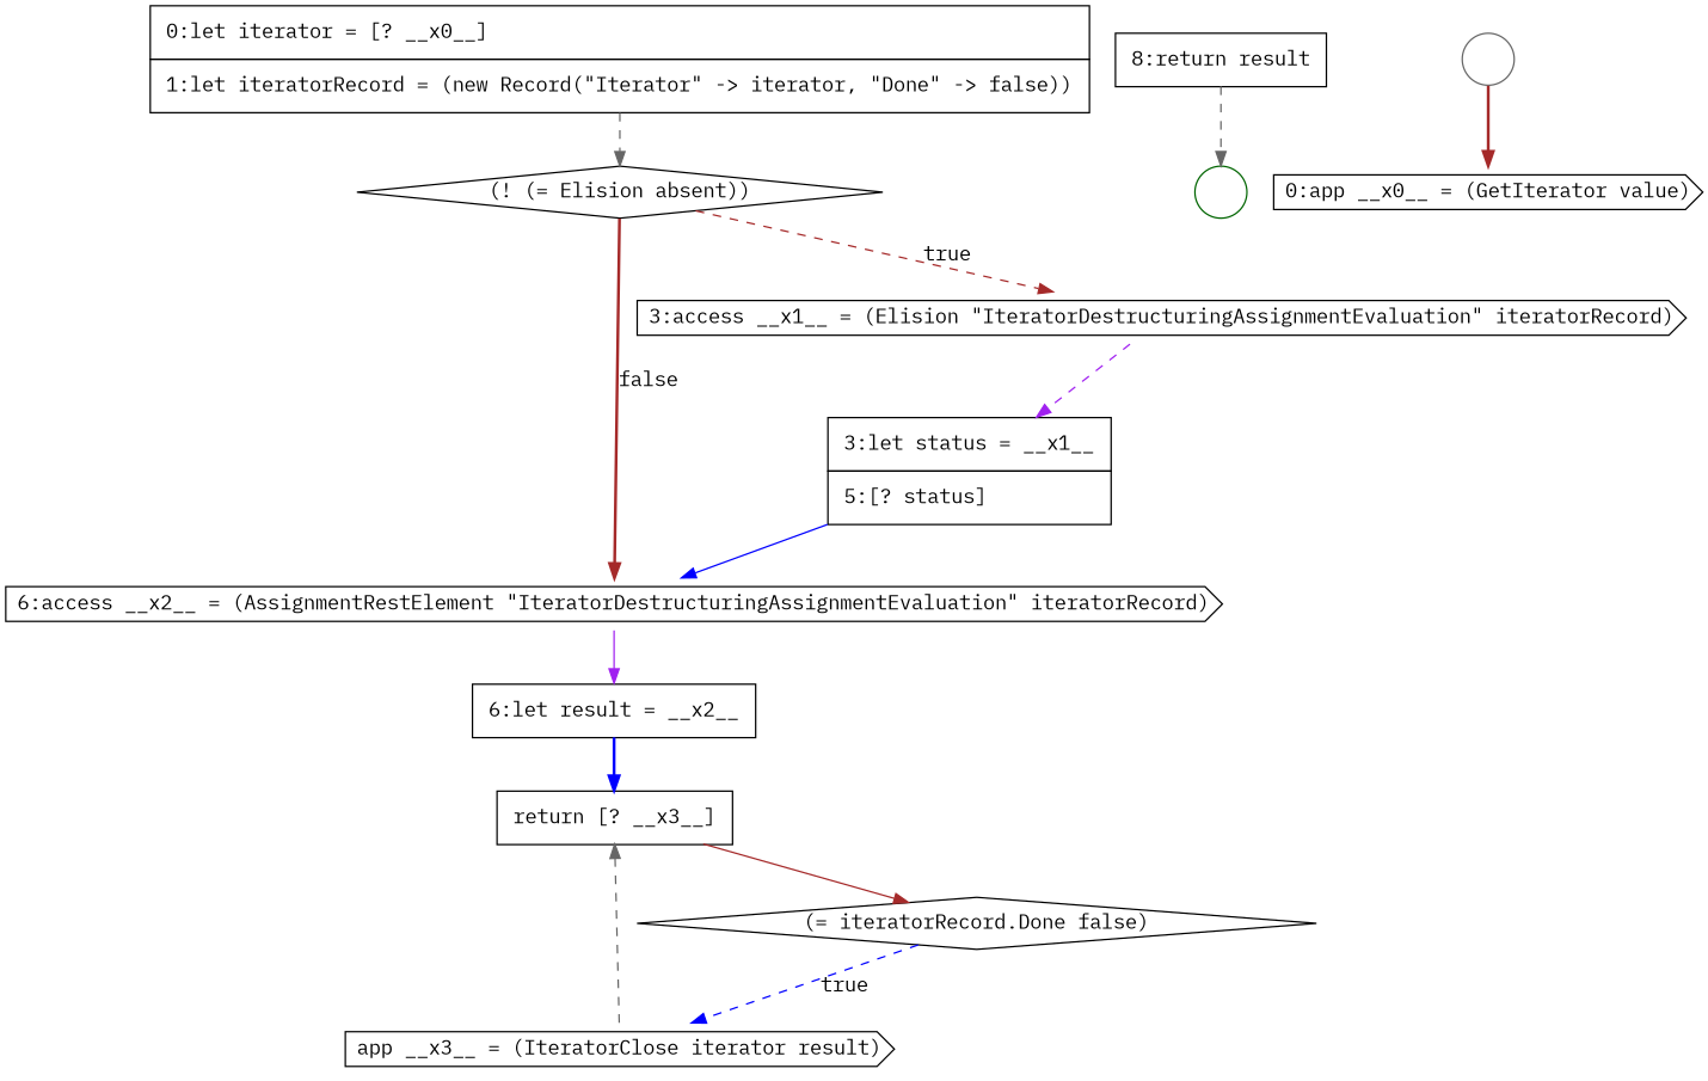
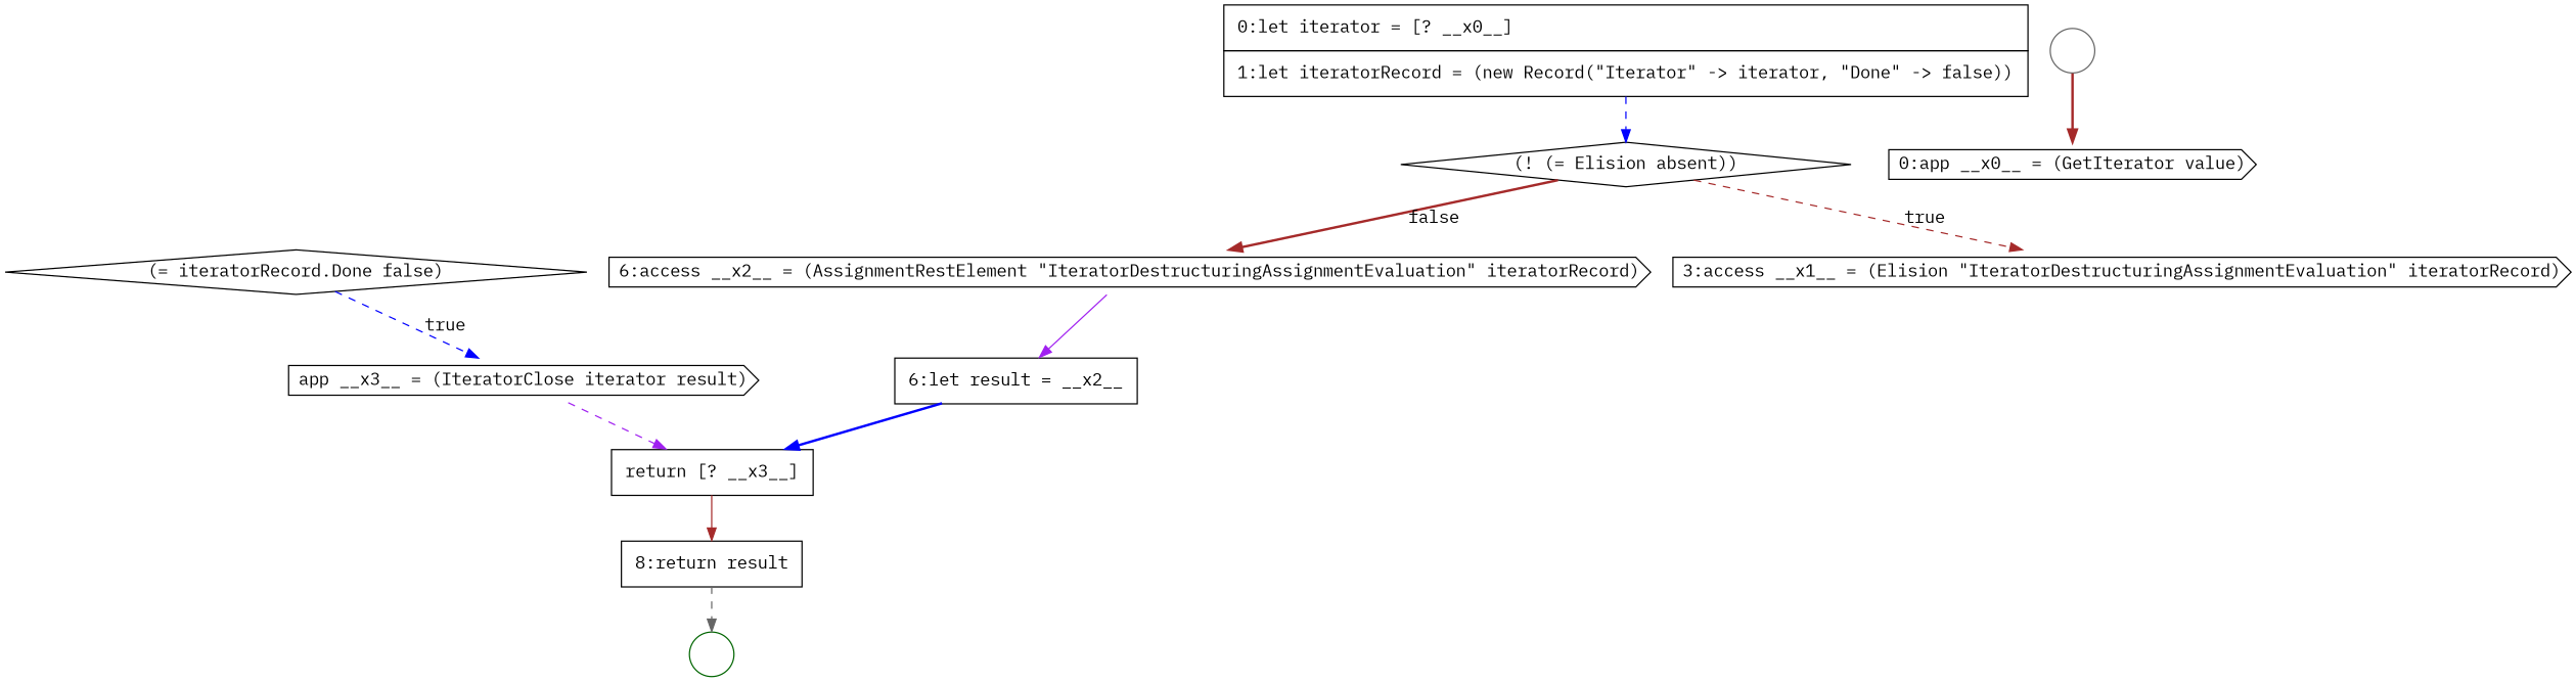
  digraph {
    fontname="IBM Plex Mono"
    node [color=black fillcolor=white fontname="IBM Plex Mono" shape=none style=filled]
    edge [color=brown fontname="IBM Plex Mono" style=dashed]
-   n1 [label=<<font color="black">     <table border="0" cellborder="1" cellspacing="0" cellpadding="10">       <tr><td align="left">3:let status = __x1__</td></tr>       <tr><td align="left">5:[? status]</td></tr>     </table>   </font>> margin=0]
    n2 [label=<<font color="black">6:access __x2__ = (AssignmentRestElement &quot;IteratorDestructuringAssignmentEvaluation&quot; iteratorRecord)</font>> shape=cds]
    n3 [label=<<font color="black">     <table border="0" cellborder="1" cellspacing="0" cellpadding="10">       <tr><td align="left">6:let result = __x2__</td></tr>     </table>   </font>> margin=0]
    n4 [label=<<font color="black">     <table border="0" cellborder="1" cellspacing="0" cellpadding="10">       <tr><td align="left">0:let iterator = [? __x0__]</td></tr>       <tr><td align="left">1:let iteratorRecord = (new Record(&quot;Iterator&quot; -&gt; iterator, &quot;Done&quot; -&gt; false))</td></tr>     </table>   </font>> margin=0]
    n5 [label=<<font color="black">(! (= Elision absent))</font>> shape=diamond]
    n6 [label=<<font color="black">3:access __x1__ = (Elision &quot;IteratorDestructuringAssignmentEvaluation&quot; iteratorRecord)</font>> shape=cds]
    n7 [label=<<font color="black">app __x3__ = (IteratorClose iterator result)</font>> shape=cds]
    n8 [label=<<font color="black">     <table border="0" cellborder="1" cellspacing="0" cellpadding="10">       <tr><td align="left">return [? __x3__]</td></tr>     </table>   </font>> margin=0]
    n9 [label=<<font color="black">     <table border="0" cellborder="1" cellspacing="0" cellpadding="10">       <tr><td align="left">8:return result</td></tr>     </table>   </font>> margin=0]
    n10 [color=gray40 label=" " shape=circle]
    n11 [label=<<font color="black">0:app __x0__ = (GetIterator value)</font>> shape=cds]
    n12 [label=<<font color="black">(= iteratorRecord.Done false)</font>> shape=diamond]
    n13 [color=darkgreen label=" " shape=circle]
-   n1 -> n2 [color=blue style=solid]
    n2 -> n3 [color=purple style=solid]
    n3 -> n8 [color=blue style=bold]
-   n4 -> n5 [color=gray40]
+   n4 -> n5 [color=blue]
    n5 -> n2 [label=<<font color="black">false</font>> style=bold]
    n5 -> n6 [label=<<font color="black">true</font>>]
-   n6 -> n1 [color=purple]
-   n7 -> n8 [color=gray40]
-   n8 -> n12 [style=solid]
+   n7 -> n8 [color=purple]
+   n8 -> n9 [style=solid]
    n9 -> n13 [color=gray40]
    n10 -> n11 [style=bold]
    n12 -> n7 [color=blue label=<<font color="black">true</font>>]
  }
